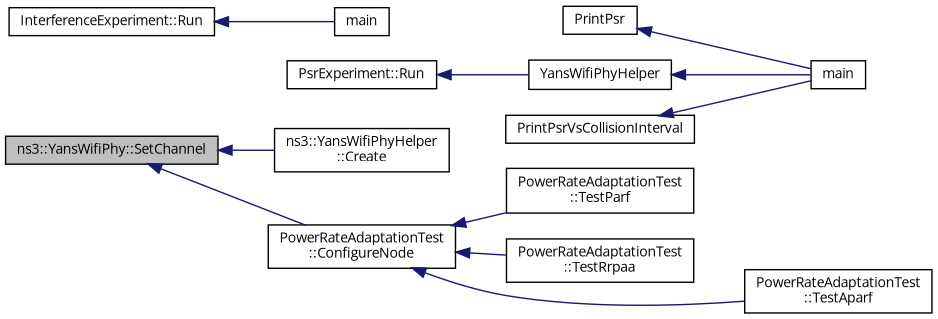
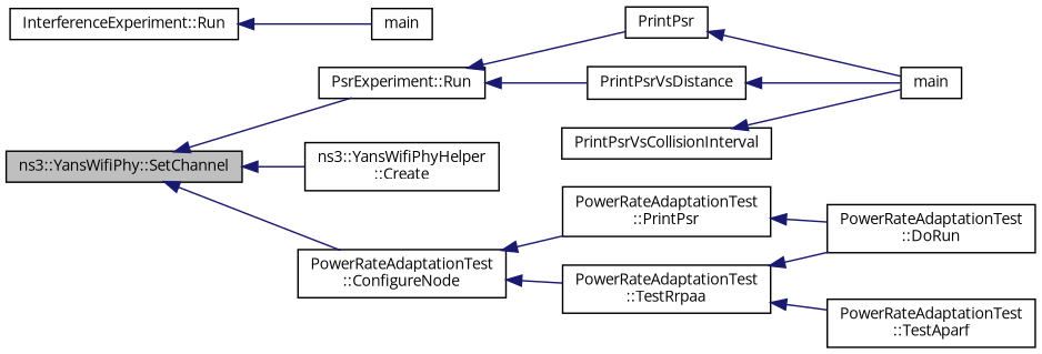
  digraph {
    fontname="Open Sans"
    rankdir=LR
    node [color=black fillcolor=white fontname="Open Sans" fontsize=10 shape=record style=filled]
    edge [color=midnightblue dir=back fontname="Open Sans" fontsize=10 labelfontname=Helvetica labelfontsize=10 style=solid]
    n1 [fillcolor=grey75 fontcolor=black height=0.2 label="ns3::YansWifiPhy::SetChannel" width=0.4]
    n2 [height=0.2 label="PsrExperiment::Run" width=0.4]
    n3 [height=0.2 label="ns3::YansWifiPhyHelper\l::Create" width=0.4]
    n4 [height=0.2 label="PowerRateAdaptationTest\l::ConfigureNode" width=0.4]
    n5 [height=0.2 label="InterferenceExperiment::Run" width=0.4]
    n6 [height=0.2 label=main width=0.4]
    n7 [height=0.2 label=PrintPsr width=0.4]
-   n8 [height=0.2 label=YansWifiPhyHelper width=0.4]
-   n9 [height=0.2 label="PowerRateAdaptationTest\l::TestParf" width=0.4]
+   n8 [height=0.2 label=PrintPsrVsDistance width=0.4]
+   n9 [height=0.2 label="PowerRateAdaptationTest\l::PrintPsr" width=0.4]
    n10 [height=0.2 label="PowerRateAdaptationTest\l::TestAparf" width=0.4]
    n11 [height=0.2 label="PowerRateAdaptationTest\l::TestRrpaa" width=0.4]
    n12 [height=0.2 label=main width=0.4]
    n13 [height=0.2 label=PrintPsrVsCollisionInterval width=0.4]
+   n14 [height=0.2 label="PowerRateAdaptationTest\l::DoRun" width=0.4]
+   n1 -> n2
    n1 -> n3
    n1 -> n4
+   n2 -> n7
    n2 -> n8
    n4 -> n9
-   n4 -> n10
+   n11 -> n10
    n4 -> n11
    n5 -> n6
    n7 -> n12
    n8 -> n12
+   n9 -> n14
+   n11 -> n14
    n13 -> n12
  }
